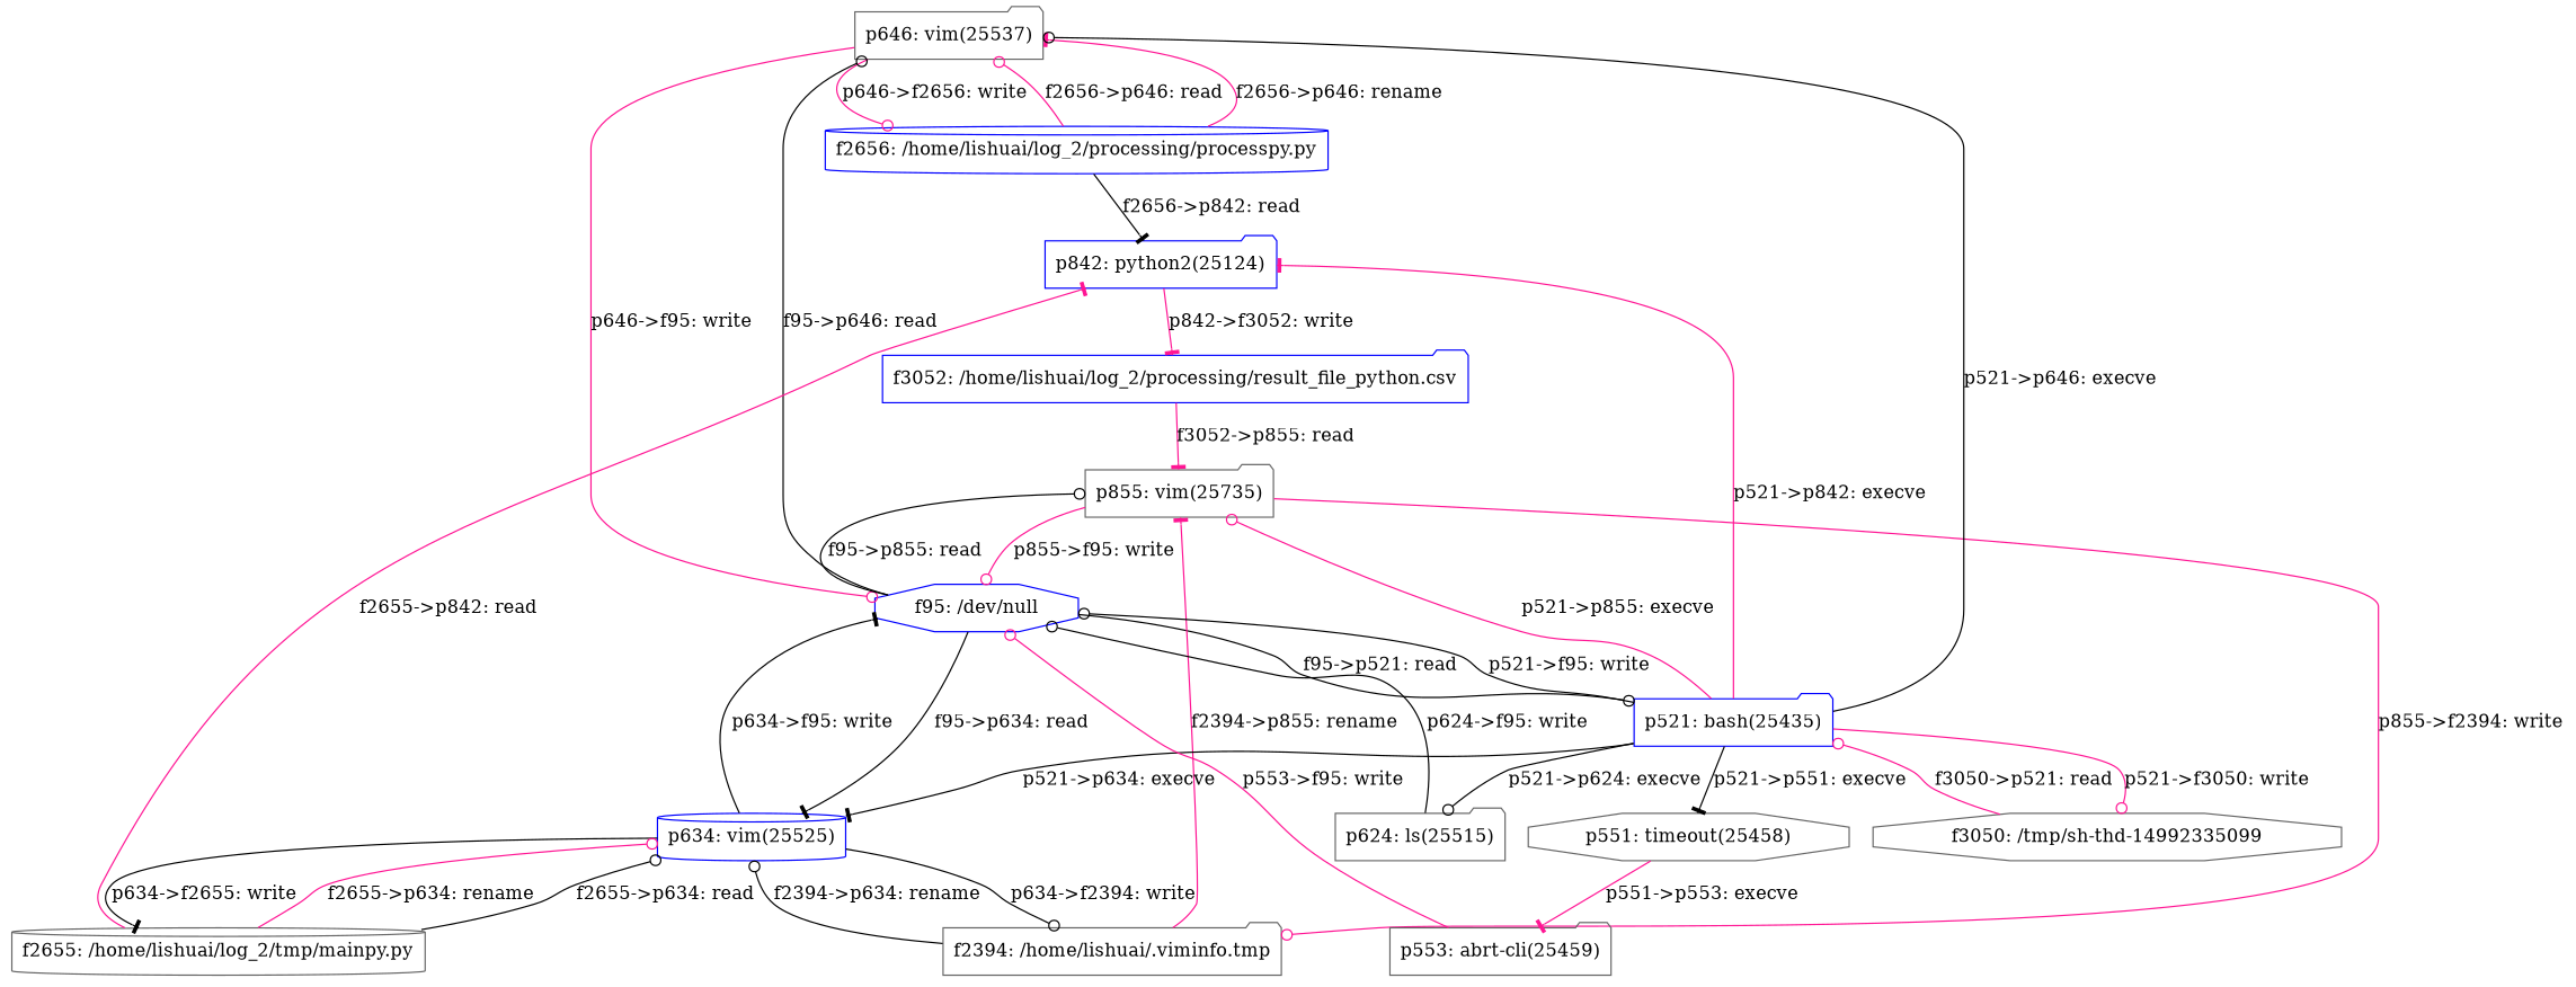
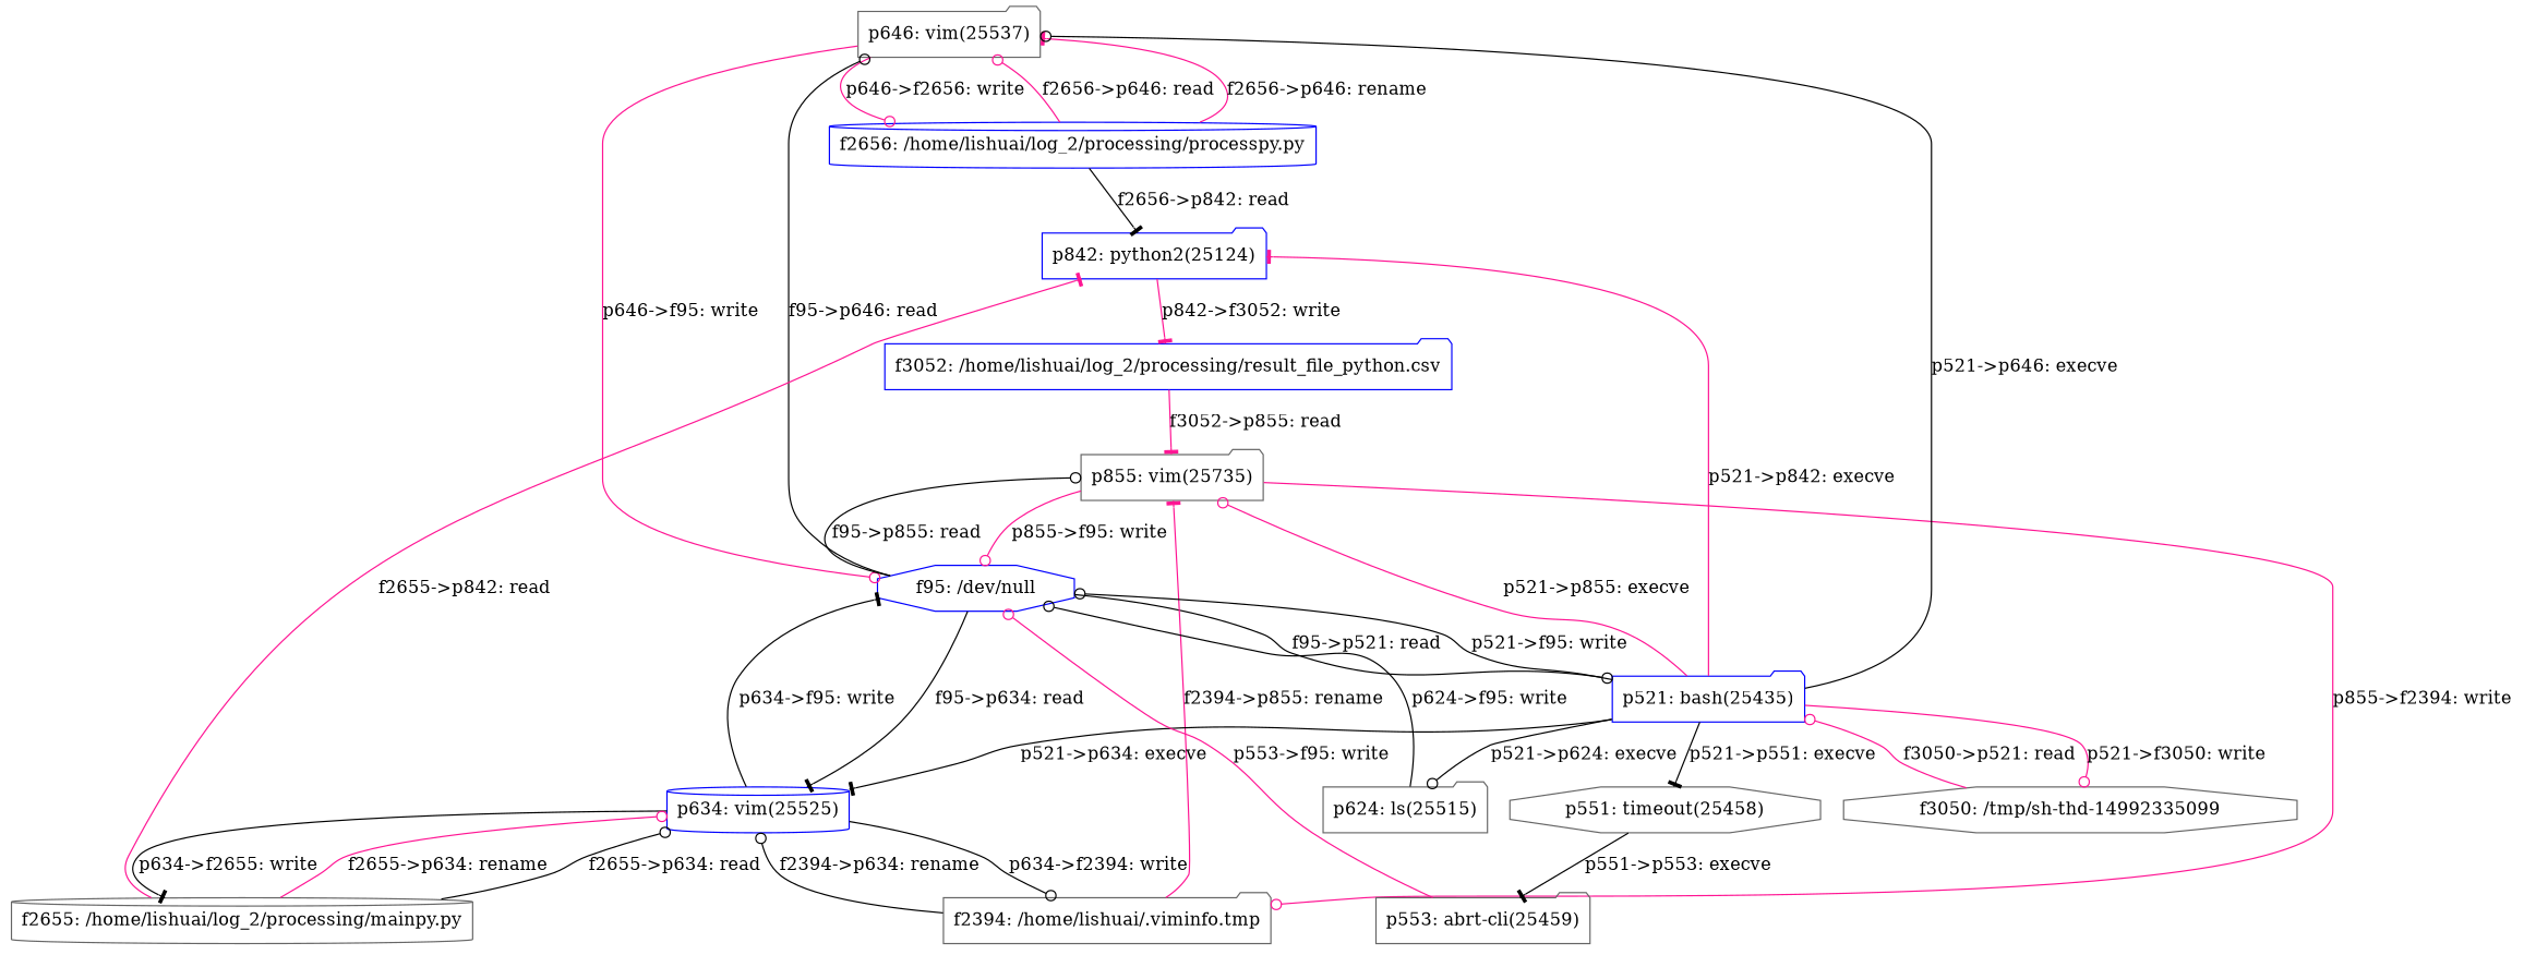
  digraph {
    node [color=gray40 shape=folder]
    edge [arrowhead=odot color=deeppink]
    n1 [label="p646: vim(25537)"]
    n2 [color=blue label="f2656: /home/lishuai/log_2/processing/processpy.py" shape=cylinder]
    n3 [color=blue label="f95: /dev/null" shape=octagon]
    n4 [color=blue label="p842: python2(25124)"]
    n5 [label="f2394: /home/lishuai/.viminfo.tmp"]
    n6 [color=blue label="p634: vim(25525)" shape=cylinder]
    n7 [label="p855: vim(25735)"]
    n8 [color=blue label="p521: bash(25435)"]
    n9 [label="p624: ls(25515)"]
    n10 [label="f3050: /tmp/sh-thd-14992335099" shape=octagon]
    n11 [label="p551: timeout(25458)" shape=octagon]
    n12 [color=blue label="f3052: /home/lishuai/log_2/processing/result_file_python.csv"]
-   n13 [label="f2655: /home/lishuai/log_2/tmp/mainpy.py" shape=cylinder]
+   n13 [label="f2655: /home/lishuai/log_2/processing/mainpy.py" shape=cylinder]
    n14 [label="p553: abrt-cli(25459)"]
    n1 -> n2 [label="p646->f2656: write"]
    n1 -> n3 [label="p646->f95: write"]
    n2 -> n1 [label="f2656->p646: read"]
    n2 -> n1 [arrowhead=tee label="f2656->p646: rename"]
    n2 -> n4 [arrowhead=tee color=black label="f2656->p842: read"]
    n3 -> n1 [color=black label="f95->p646: read"]
    n3 -> n6 [arrowhead=tee color=black label="f95->p634: read"]
    n3 -> n7 [color=black label="f95->p855: read"]
    n3 -> n8 [color=black label="f95->p521: read"]
    n4 -> n12 [arrowhead=tee label="p842->f3052: write"]
    n5 -> n6 [color=black label="f2394->p634: rename"]
    n5 -> n7 [arrowhead=tee label="f2394->p855: rename"]
    n6 -> n3 [arrowhead=tee color=black label="p634->f95: write"]
    n6 -> n5 [color=black label="p634->f2394: write"]
    n6 -> n13 [arrowhead=tee color=black label="p634->f2655: write"]
    n7 -> n3 [label="p855->f95: write"]
    n7 -> n5 [label="p855->f2394: write"]
    n8 -> n1 [color=black label="p521->p646: execve"]
    n8 -> n3 [color=black label="p521->f95: write"]
    n8 -> n4 [arrowhead=tee label="p521->p842: execve"]
    n8 -> n6 [arrowhead=tee color=black label="p521->p634: execve"]
    n8 -> n7 [label="p521->p855: execve"]
    n8 -> n9 [color=black label="p521->p624: execve"]
    n8 -> n10 [label="p521->f3050: write"]
    n8 -> n11 [arrowhead=tee color=black label="p521->p551: execve"]
    n9 -> n3 [color=black label="p624->f95: write"]
    n10 -> n8 [label="f3050->p521: read"]
-   n11 -> n14 [arrowhead=tee label="p551->p553: execve"]
+   n11 -> n14 [arrowhead=tee color=black label="p551->p553: execve"]
    n12 -> n7 [arrowhead=tee label="f3052->p855: read"]
    n13 -> n4 [arrowhead=tee label="f2655->p842: read"]
    n13 -> n6 [label="f2655->p634: rename"]
    n13 -> n6 [color=black label="f2655->p634: read"]
    n14 -> n3 [label="p553->f95: write"]
  }
